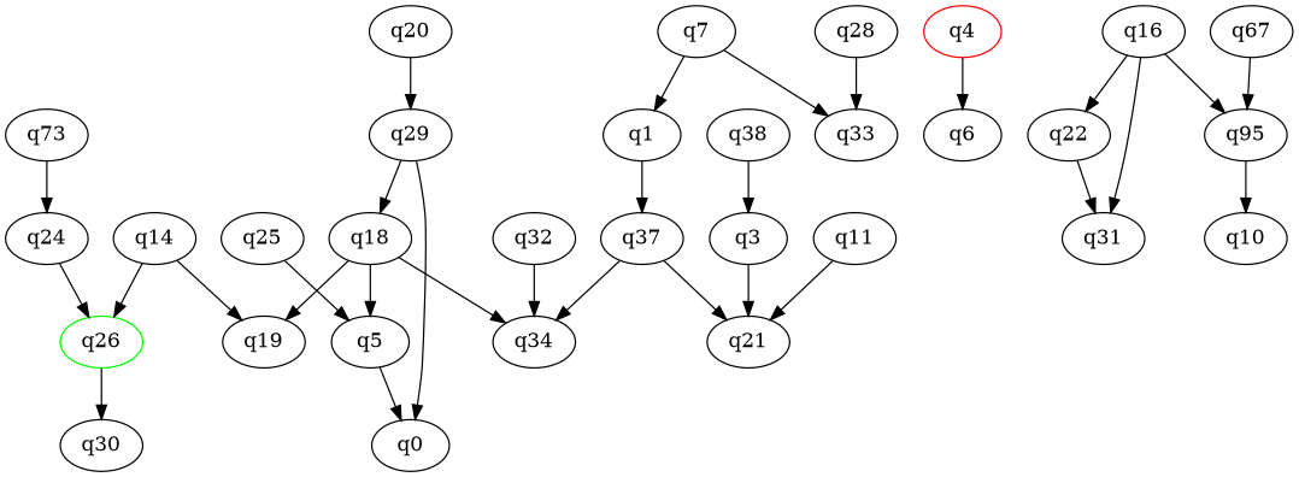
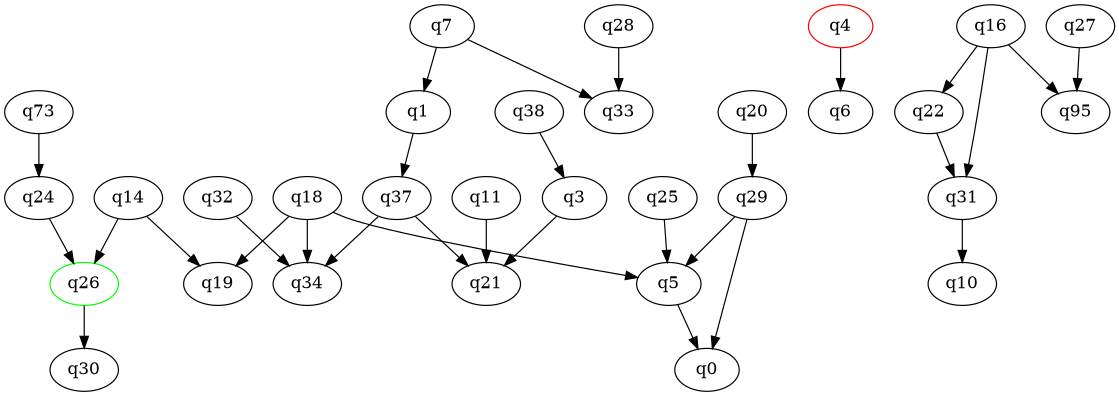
  digraph {
    q26 [color=green initial=1]
    q30
    q4 [color=red final=1]
    q6
    q1
    q37
    q21
    q34
    q3
    q38
    q5
    q0
    q7
    q33
    q11
    n16 [label=q73]
    q24
    q14
    q19
    q16
    q22
    q31
    n23 [label=q95]
    q10
    q18
    q20
    q29
    q25
-   q27 [label=q67]
+   q27
    q28
    q32
    q26 -> q30
    q4 -> q6
    q1 -> q37
    q37 -> q21
    q37 -> q34
    q3 -> q21
    q38 -> q3
    q5 -> q0
    q7 -> q1
    q7 -> q33
    q11 -> q21
    n16 -> q24
    q24 -> q26
    q14 -> q26
    q14 -> q19
    q16 -> q22
    q16 -> q31
    q16 -> n23
    q22 -> q31
-   n23 -> q10
+   q31 -> q10
    q18 -> q34
    q18 -> q5
    q18 -> q19
    q20 -> q29
    q29 -> q0
-   q29 -> q18
+   q29 -> q5
    q25 -> q5
    q27 -> n23
    q28 -> q33
    q32 -> q34
  }
